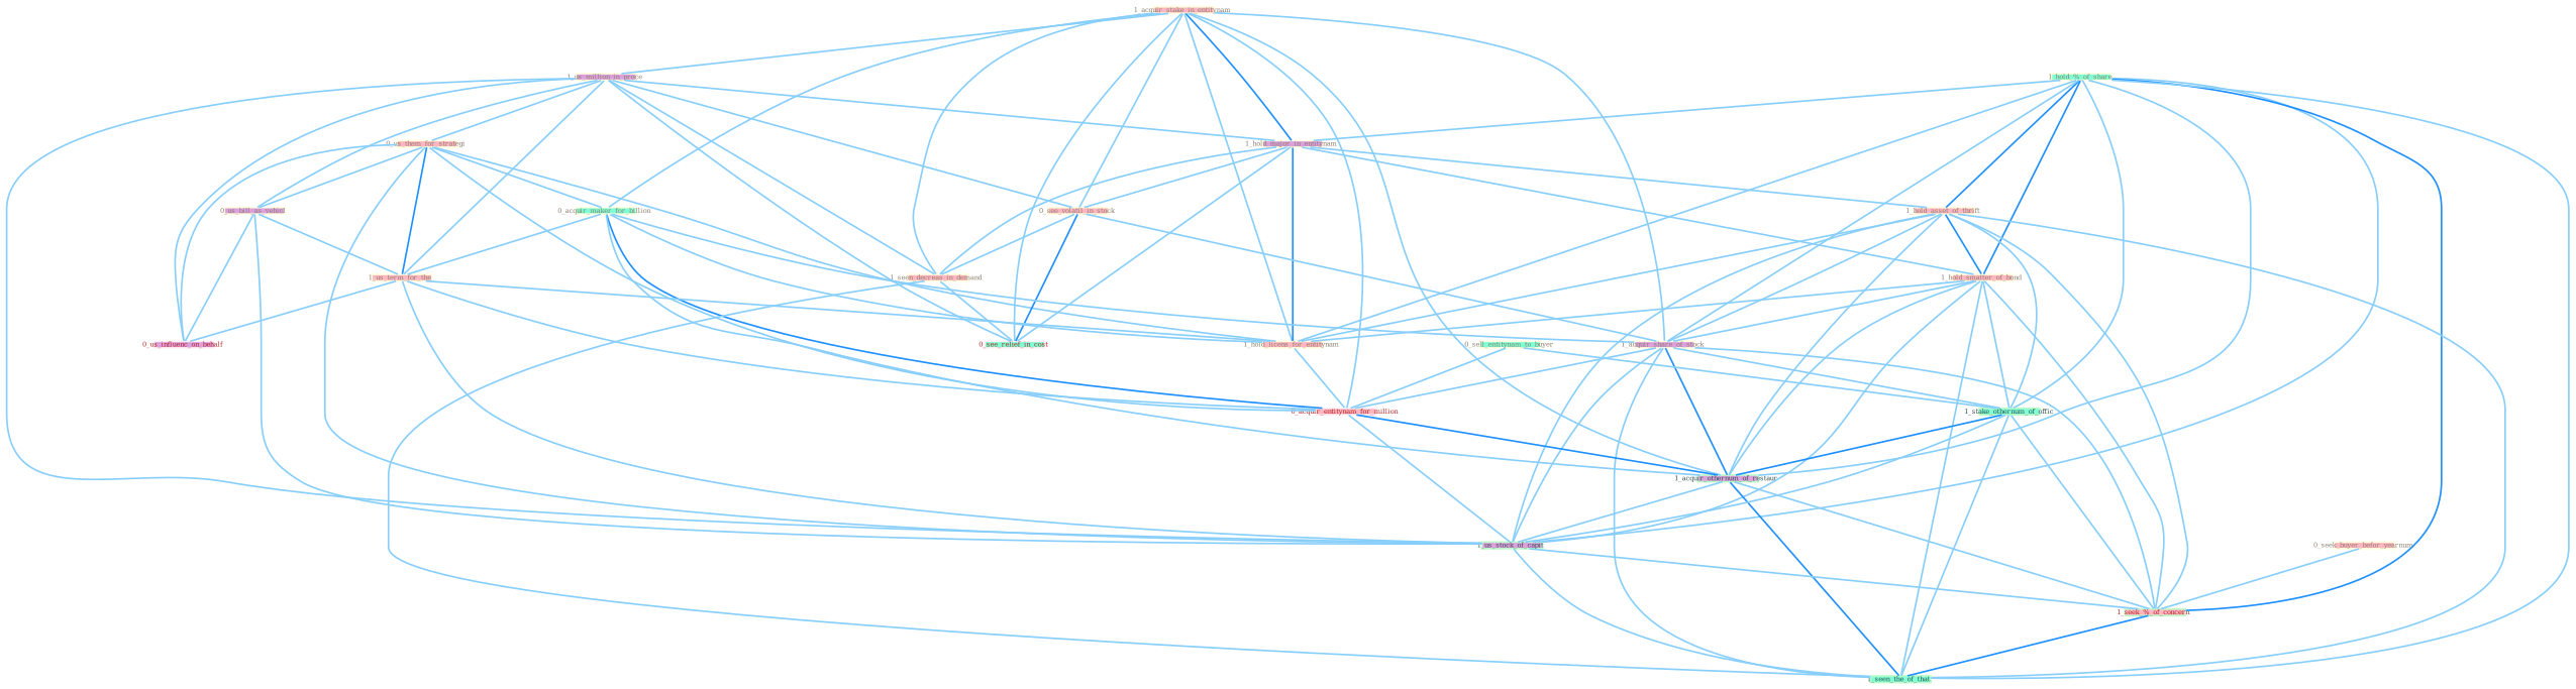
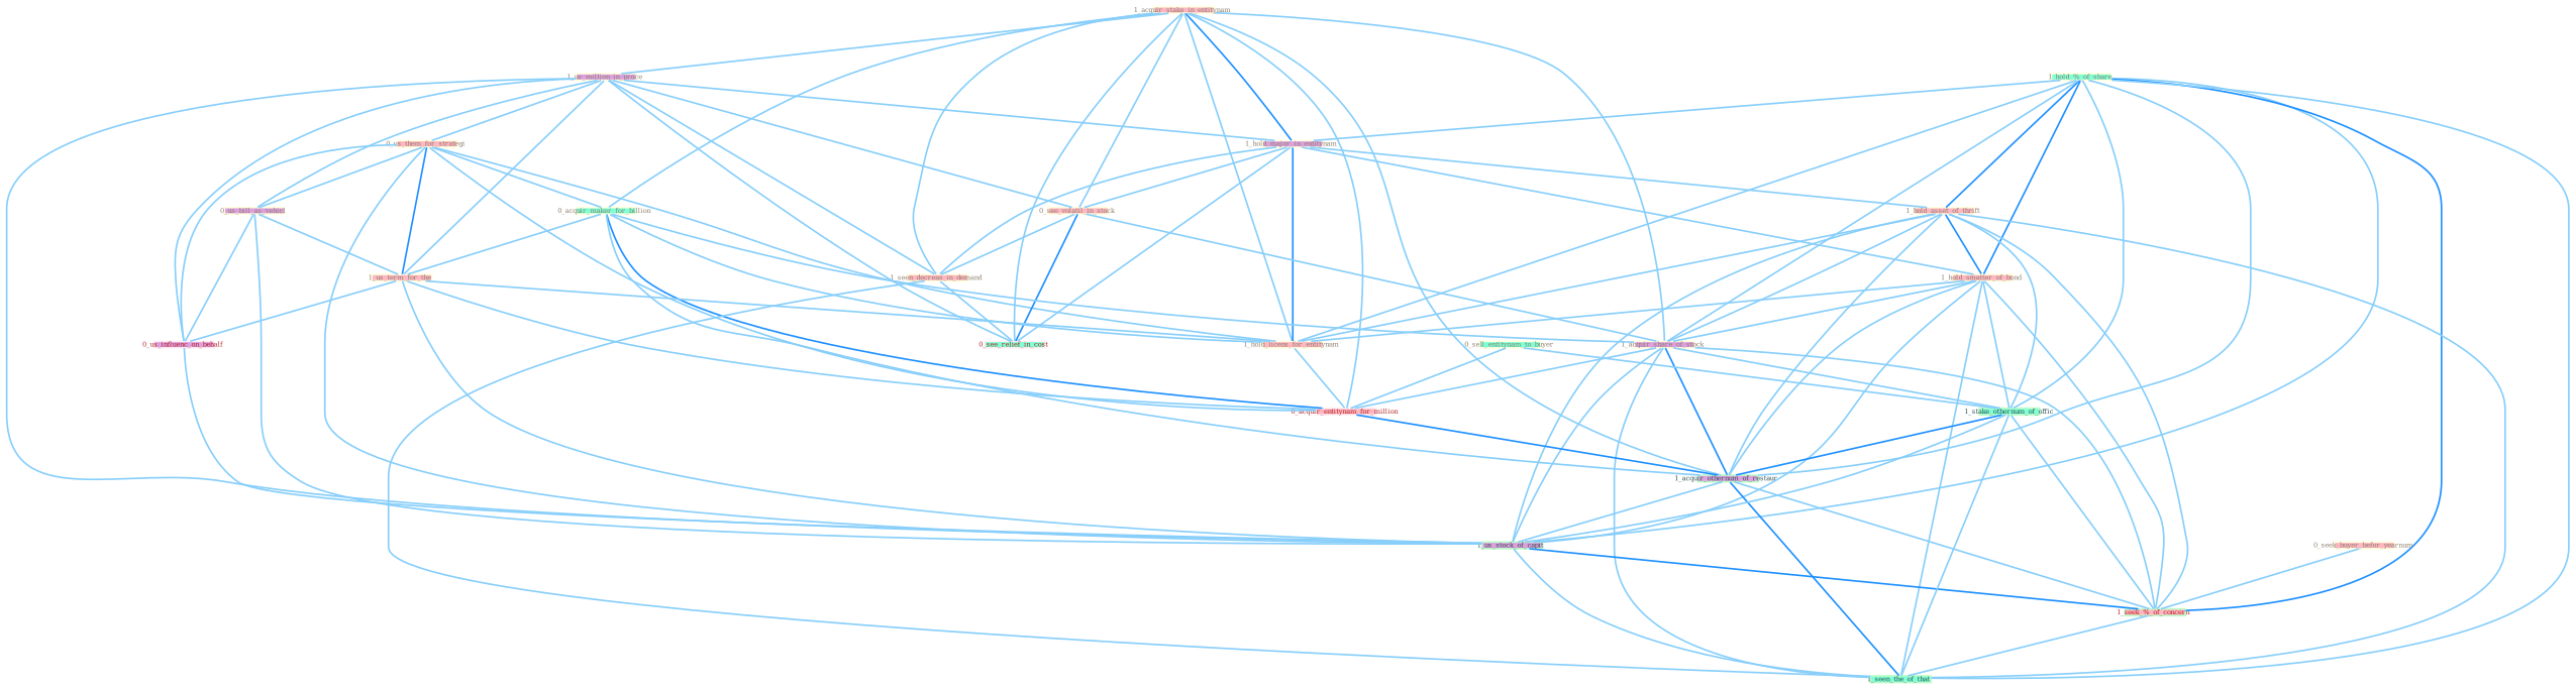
  graph {
    node [color="#ffffe0" fillcolor=lightpink fixedsize=true fontcolor="#8b7d6b" fontsize=4 shape=polygon style=filled]
    edge [color="#87cefa" w=1]
    "1_acquir_stake_in_entitynam " [height=.06 width=.5]
    "1_us_million_in_proce " [fillcolor=plum height=.06 width=.5]
    "1_hold_%_of_share " [fillcolor=aquamarine height=.06 width=.5]
    "1_hold_major_in_entitynam " [fillcolor=plum height=.06 width=.5]
    "0_us_them_for_strategi " [height=.06 width=.5]
    "0_see_volatil_in_stock " [height=.06 width=.5]
    "0_seek_buyer_befor_yearnum " [height=.06 width=.5]
    "0_us_bill_as_vehicl " [fillcolor=plum height=.06 width=.5]
    "1_hold_asset_of_thrift " [height=.06 width=.5]
    "0_acquir_maker_for_billion " [fillcolor=aquamarine height=.06 width=.5]
    "1_hold_smatter_of_bond " [height=.06 width=.5]
    "1_seen_decreas_in_demand " [height=.06 width=.5]
    "1_acquir_share_of_stock " [fillcolor=plum height=.06 width=.5]
    "1_us_term_for_the " [height=.06 width=.5]
    "1_hold_licens_for_entitynam " [height=.06 width=.5]
    "0_sell_entitynam_to_buyer " [fillcolor=aquamarine height=.06 width=.5]
    "0_acquir_entitynam_for_million " [color="#fff0f5" fontcolor="#b22222" height=.06 width=.5]
    "0_us_influenc_on_behalf " [color="#fff0f5" fillcolor=plum fontcolor="#b22222" height=.06 width=.5]
    "0_see_relief_in_cost " [color="#fff0f5" fillcolor=aquamarine fontcolor="#b22222" height=.06 width=.5]
    "1_acquir_othernum_of_restaur " [color="#BDFCC9" fillcolor=plum fontcolor="#2f4f4f" height=.06 width=.5]
    "1_us_stock_of_capit " [color="#BDFCC9" fillcolor=plum fontcolor="#2f4f4f" height=.06 width=.5]
    n22 [color="#BDFCC9" fillcolor=aquamarine fontcolor="#2f4f4f" height=.06 label="1_stake_othernum_of_offic" width=.5]
    "1_seek_%_of_concern " [color="#BDFCC9" fontcolor="#b22222" height=.06 width=.5]
    "1_seen_the_of_that " [color="#BDFCC9" fillcolor=aquamarine fontcolor="#2f4f4f" height=.06 width=.5]
    subgraph sub_1 {
      "1_acquir_stake_in_entitynam "
      "1_us_million_in_proce "
      "1_hold_%_of_share "
      "1_hold_major_in_entitynam "
      "0_us_them_for_strategi "
      "0_see_volatil_in_stock "
      "0_seek_buyer_befor_yearnum "
      "0_us_bill_as_vehicl "
      "1_hold_asset_of_thrift "
      "0_acquir_maker_for_billion "
      "1_hold_smatter_of_bond "
      "1_seen_decreas_in_demand "
      "1_acquir_share_of_stock "
      "1_us_term_for_the "
      "1_hold_licens_for_entitynam "
      "0_sell_entitynam_to_buyer "
    }
    subgraph sub_2 {
      "0_acquir_entitynam_for_million "
      "0_us_influenc_on_behalf "
      "0_see_relief_in_cost "
    }
    "1_acquir_stake_in_entitynam " -- "1_us_million_in_proce "
    "1_acquir_stake_in_entitynam " -- "1_hold_major_in_entitynam " [color="#1e90ff" w=2]
    "1_acquir_stake_in_entitynam " -- "0_see_volatil_in_stock "
    "1_acquir_stake_in_entitynam " -- "0_acquir_maker_for_billion "
    "1_acquir_stake_in_entitynam " -- "1_seen_decreas_in_demand "
    "1_acquir_stake_in_entitynam " -- "1_acquir_share_of_stock "
    "1_acquir_stake_in_entitynam " -- "1_hold_licens_for_entitynam "
    "1_acquir_stake_in_entitynam " -- "0_acquir_entitynam_for_million "
    "1_acquir_stake_in_entitynam " -- "0_see_relief_in_cost "
    "1_acquir_stake_in_entitynam " -- "1_acquir_othernum_of_restaur "
    "1_us_million_in_proce " -- "1_hold_major_in_entitynam "
    "1_us_million_in_proce " -- "0_us_them_for_strategi "
    "1_us_million_in_proce " -- "0_see_volatil_in_stock "
    "1_us_million_in_proce " -- "0_us_bill_as_vehicl "
    "1_us_million_in_proce " -- "1_seen_decreas_in_demand "
    "1_us_million_in_proce " -- "1_us_term_for_the "
    "1_us_million_in_proce " -- "0_us_influenc_on_behalf "
    "1_us_million_in_proce " -- "0_see_relief_in_cost "
    "1_us_million_in_proce " -- "1_us_stock_of_capit "
    "1_hold_%_of_share " -- "1_hold_major_in_entitynam "
    "1_hold_%_of_share " -- "1_hold_asset_of_thrift " [color="#1e90ff" w=2]
    "1_hold_%_of_share " -- "1_hold_smatter_of_bond " [color="#1e90ff" w=2]
    "1_hold_%_of_share " -- "1_acquir_share_of_stock "
    "1_hold_%_of_share " -- "1_hold_licens_for_entitynam "
    "1_hold_%_of_share " -- "1_acquir_othernum_of_restaur "
    "1_hold_%_of_share " -- "1_us_stock_of_capit "
    "1_hold_%_of_share " -- n22
    "1_hold_%_of_share " -- "1_seek_%_of_concern " [color="#1e90ff" w=2]
    "1_hold_%_of_share " -- "1_seen_the_of_that "
    "1_hold_major_in_entitynam " -- "0_see_volatil_in_stock "
    "1_hold_major_in_entitynam " -- "1_hold_asset_of_thrift "
    "1_hold_major_in_entitynam " -- "1_hold_smatter_of_bond "
    "1_hold_major_in_entitynam " -- "1_seen_decreas_in_demand "
    "1_hold_major_in_entitynam " -- "1_hold_licens_for_entitynam " [color="#1e90ff" w=2]
    "1_hold_major_in_entitynam " -- "0_see_relief_in_cost "
    "0_us_them_for_strategi " -- "0_us_bill_as_vehicl "
    "0_us_them_for_strategi " -- "0_acquir_maker_for_billion "
    "0_us_them_for_strategi " -- "1_us_term_for_the " [color="#1e90ff" w=2]
    "0_us_them_for_strategi " -- "1_hold_licens_for_entitynam "
    "0_us_them_for_strategi " -- "0_acquir_entitynam_for_million "
    "0_us_them_for_strategi " -- "0_us_influenc_on_behalf "
    "0_us_them_for_strategi " -- "1_us_stock_of_capit "
    "0_see_volatil_in_stock " -- "1_seen_decreas_in_demand "
    "0_see_volatil_in_stock " -- "1_acquir_share_of_stock "
    "0_see_volatil_in_stock " -- "0_see_relief_in_cost " [color="#1e90ff" w=2]
    "0_seek_buyer_befor_yearnum " -- "1_seek_%_of_concern "
    "0_us_bill_as_vehicl " -- "1_us_term_for_the "
    "0_us_bill_as_vehicl " -- "0_us_influenc_on_behalf "
    "0_us_bill_as_vehicl " -- "1_us_stock_of_capit "
    "1_hold_asset_of_thrift " -- "1_hold_smatter_of_bond " [color="#1e90ff" w=2]
    "1_hold_asset_of_thrift " -- "1_acquir_share_of_stock "
    "1_hold_asset_of_thrift " -- "1_hold_licens_for_entitynam "
    "1_hold_asset_of_thrift " -- "1_acquir_othernum_of_restaur "
    "1_hold_asset_of_thrift " -- "1_us_stock_of_capit "
    "1_hold_asset_of_thrift " -- n22
    "1_hold_asset_of_thrift " -- "1_seek_%_of_concern "
    "1_hold_asset_of_thrift " -- "1_seen_the_of_that "
    "0_acquir_maker_for_billion " -- "1_acquir_share_of_stock "
    "0_acquir_maker_for_billion " -- "1_us_term_for_the "
    "0_acquir_maker_for_billion " -- "1_hold_licens_for_entitynam "
    "0_acquir_maker_for_billion " -- "0_acquir_entitynam_for_million " [color="#1e90ff" w=2]
    "0_acquir_maker_for_billion " -- "1_acquir_othernum_of_restaur "
    "1_hold_smatter_of_bond " -- "1_acquir_share_of_stock "
    "1_hold_smatter_of_bond " -- "1_hold_licens_for_entitynam "
    "1_hold_smatter_of_bond " -- "1_acquir_othernum_of_restaur "
    "1_hold_smatter_of_bond " -- "1_us_stock_of_capit "
    "1_hold_smatter_of_bond " -- n22
    "1_hold_smatter_of_bond " -- "1_seek_%_of_concern "
    "1_hold_smatter_of_bond " -- "1_seen_the_of_that "
    "1_seen_decreas_in_demand " -- "0_see_relief_in_cost "
    "1_seen_decreas_in_demand " -- "1_seen_the_of_that "
    "1_acquir_share_of_stock " -- "0_acquir_entitynam_for_million "
    "1_acquir_share_of_stock " -- "1_acquir_othernum_of_restaur " [color="#1e90ff" w=2]
    "1_acquir_share_of_stock " -- "1_us_stock_of_capit "
    "1_acquir_share_of_stock " -- n22
    "1_acquir_share_of_stock " -- "1_seek_%_of_concern "
    "1_acquir_share_of_stock " -- "1_seen_the_of_that "
    "1_us_term_for_the " -- "1_hold_licens_for_entitynam "
    "1_us_term_for_the " -- "0_acquir_entitynam_for_million "
    "1_us_term_for_the " -- "0_us_influenc_on_behalf "
    "1_us_term_for_the " -- "1_us_stock_of_capit "
    "1_hold_licens_for_entitynam " -- "0_acquir_entitynam_for_million "
    "0_sell_entitynam_to_buyer " -- "0_acquir_entitynam_for_million "
    "0_sell_entitynam_to_buyer " -- n22
    "0_acquir_entitynam_for_million " -- "1_acquir_othernum_of_restaur " [color="#1e90ff"]
-   "0_acquir_entitynam_for_million " -- "1_us_stock_of_capit "
+   "0_us_influenc_on_behalf " -- "1_us_stock_of_capit "
    "1_acquir_othernum_of_restaur " -- "1_us_stock_of_capit "
    "1_acquir_othernum_of_restaur " -- "1_seek_%_of_concern "
    "1_acquir_othernum_of_restaur " -- "1_seen_the_of_that " [color="#1e90ff"]
-   "1_us_stock_of_capit " -- "1_seek_%_of_concern "
+   "1_us_stock_of_capit " -- "1_seek_%_of_concern " [color="#1e90ff"]
    "1_us_stock_of_capit " -- "1_seen_the_of_that "
    n22 -- "1_acquir_othernum_of_restaur " [color="#1e90ff" w=2]
    n22 -- "1_us_stock_of_capit "
    n22 -- "1_seek_%_of_concern "
    n22 -- "1_seen_the_of_that "
-   "1_seek_%_of_concern " -- "1_seen_the_of_that " [color="#1e90ff"]
+   "1_seek_%_of_concern " -- "1_seen_the_of_that "
  }
